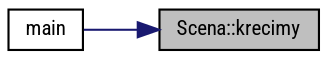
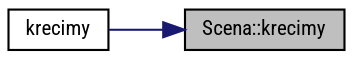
  digraph {
    rankdir=RL
    fontname="Roboto Condensed"
    node [color=black fontname="Roboto Condensed" fontsize=10 shape=record style=filled]
    n1 [fillcolor=grey75 fontcolor=black height=0.2 label="Scena::krecimy" width=0.4]
-   n2 [fillcolor=white height=0.2 label=main width=0.4]
+   n2 [fillcolor=white height=0.2 label=krecimy width=0.4]
    n1 -> n2 [color=midnightblue dir=back fontname="Roboto Condensed" fontsize=10 labelfontname=FreeSans labelfontsize=10 style=solid]
  }
